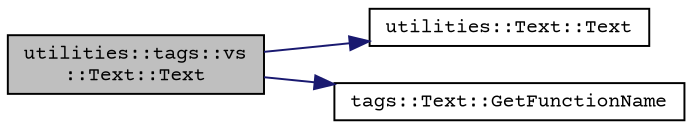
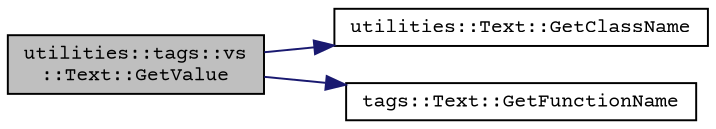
  digraph {
    fontname="Courier Prime"
    rankdir=LR
    node [color=black fillcolor=white fontname="Courier Prime" fontsize=10 shape=record style=filled]
    edge [color=midnightblue fontname="Courier Prime" fontsize=10 labelfontname=Verdana labelfontsize=10 style=solid]
-   n1 [fillcolor=grey75 fontcolor=black height=0.2 label="utilities::tags::vs\l::Text::Text" width=0.4]
-   n2 [height=0.2 label="utilities::Text::Text" width=0.4]
+   n1 [fillcolor=grey75 fontcolor=black height=0.2 label="utilities::tags::vs\l::Text::GetValue" width=0.4]
+   n2 [height=0.2 label="utilities::Text::GetClassName" width=0.4]
    n3 [height=0.2 label="tags::Text::GetFunctionName" width=0.4]
    n1 -> n2
    n1 -> n3
  }
